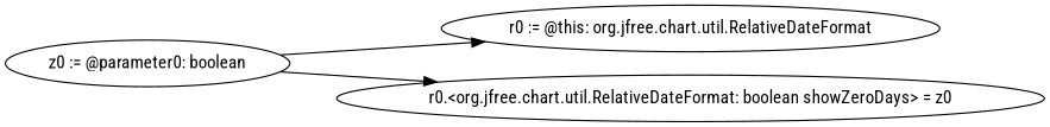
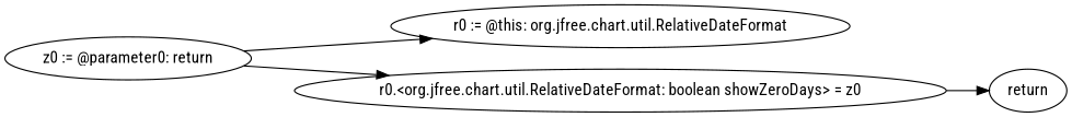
  digraph {
    fontname="Roboto Condensed"
    rankdir=LR
    node [fontname="Roboto Condensed"]
    edge [fontname="Roboto Condensed"]
-   "z0 := @parameter0: boolean"
+   "z0 := @parameter0: boolean" [label="z0 := @parameter0: return"]
    "r0 := @this: org.jfree.chart.util.RelativeDateFormat"
    "r0.<org.jfree.chart.util.RelativeDateFormat: boolean showZeroDays> = z0"
+   return
    "z0 := @parameter0: boolean" -> "r0 := @this: org.jfree.chart.util.RelativeDateFormat"
    "z0 := @parameter0: boolean" -> "r0.<org.jfree.chart.util.RelativeDateFormat: boolean showZeroDays> = z0"
+   "r0.<org.jfree.chart.util.RelativeDateFormat: boolean showZeroDays> = z0" -> return
  }
